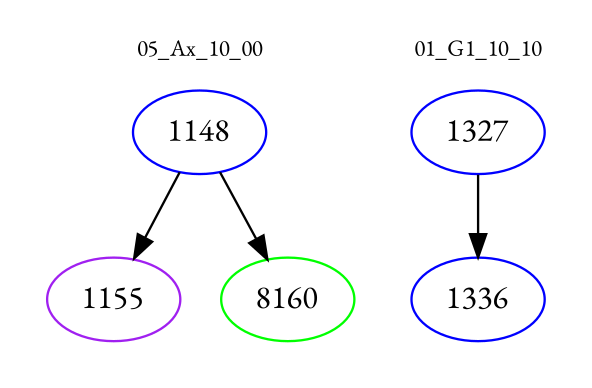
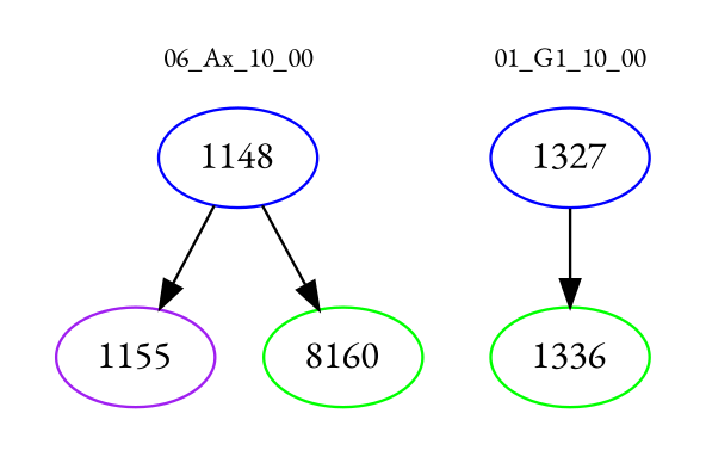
  digraph {
    fontname="EB Garamond"
    node [color=blue fontname="EB Garamond"]
    edge [color=black fontname="EB Garamond"]
    n1 [label=1148]
    n2 [color=purple label=1155]
    n3 [color=green label=8160]
    n4 [label=1327]
-   n5 [label=1336]
+   n5 [color=green label=1336]
    subgraph cluster_1 {
      color=white
      fontsize=10
-     label="05_Ax_10_00"
+     label="06_Ax_10_00"
      n1
      n2
      n3
    }
    subgraph cluster_2 {
      color=white
      fontsize=10
-     label="01_G1_10_10"
+     label="01_G1_10_00"
      n4
      n5
    }
    n1 -> n2
    n1 -> n3
    n4 -> n5
  }
